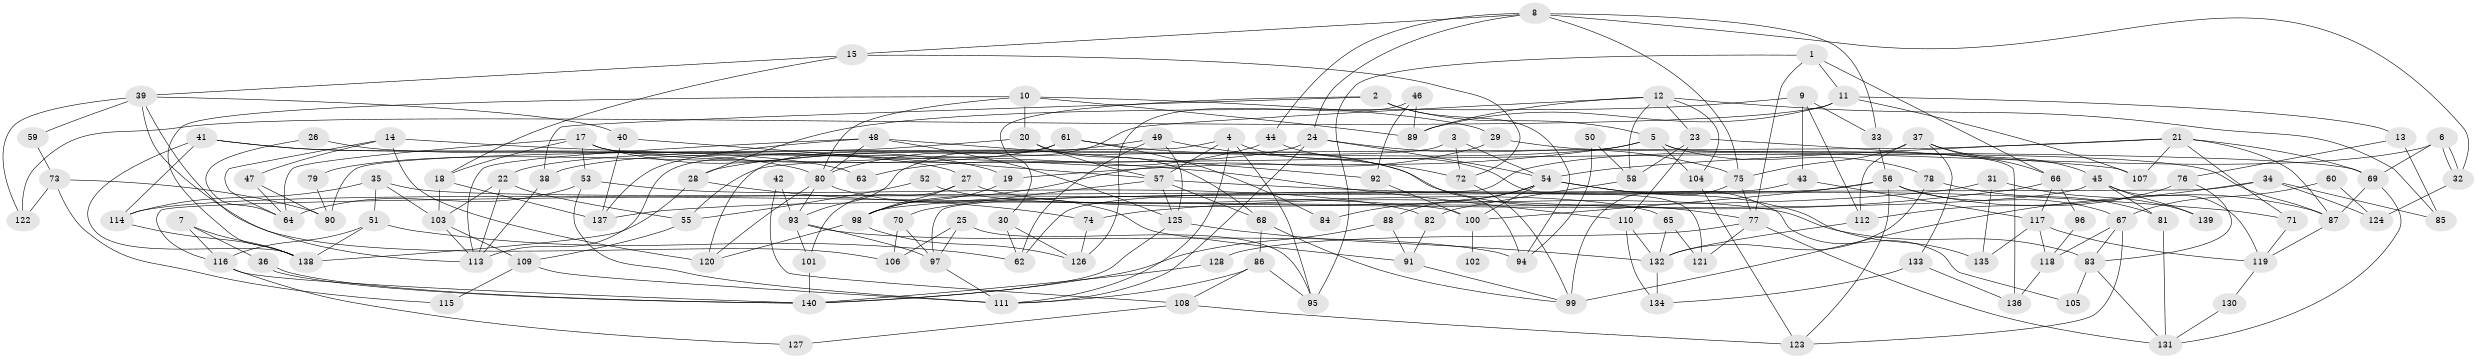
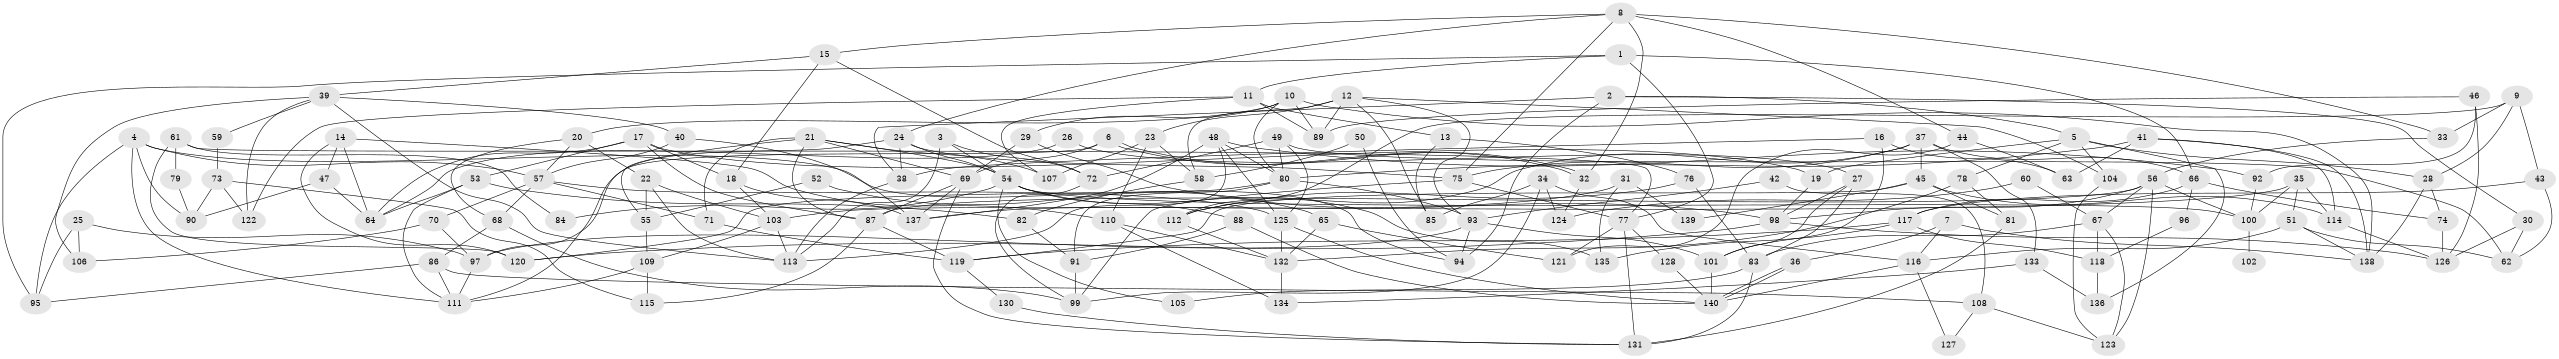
  graph {
    node [color=gray90 style=filled]
    1
    11
    66
    77
    95
    89
    13
    107
    122
    74
    117
    96
    121
    131
    128
    2
    5
    30
    38
    94
    19
    28
    78
    104
    136
    62
    126
    113
    3
    54
    72
    135
    100
    84
    88
    105
    99
    4
    57
    90
    111
    68
    71
    125
    70
    98
    138
    81
    132
    123
    6
    32
    69
    97
    124
    87
    137
    7
    36
    116
    140
    127
    8
    15
    24
    33
    44
    75
    18
    39
    56
    63
    9
    43
    112
    10
    20
    29
    80
    22
    93
    120
    91
    85
    76
    12
    23
    58
    110
    82
    101
    83
    14
    47
    64
    134
    103
    106
    40
    59
+   16
    17
    53
    119
    115
    109
    55
    86
    21
    25
    26
    27
    31
    139
    67
    34
    35
    51
    114
    102
    37
    45
    133
    73
    41
    42
    108
    118
    130
    46
    92
    48
    49
    50
    52
    65
    60
    61
    79
    1 -- 11
    1 -- 66
    1 -- 77
    1 -- 95
    11 -- 89
    11 -- 13
    11 -- 107
    11 -- 122
    66 -- 74
    66 -- 117
    66 -- 96
    77 -- 121
    77 -- 131
    77 -- 128
    13 -- 85
    13 -- 76
    74 -- 126
    117 -- 135
    117 -- 119
    117 -- 118
    96 -- 118
    128 -- 140
    2 -- 5
    2 -- 30
    2 -- 38
    2 -- 94
    5 -- 19
    5 -- 28
    5 -- 78
    5 -- 104
    5 -- 136
    30 -- 62
    30 -- 126
    38 -- 113
    19 -- 98
    28 -- 74
    28 -- 138
    78 -- 81
    78 -- 132
    104 -- 123
    3 -- 113
    3 -- 54
    3 -- 72
    54 -- 135
    54 -- 100
    54 -- 84
    54 -- 88
    54 -- 105
    72 -- 99
    100 -- 102
    88 -- 140
    88 -- 91
    4 -- 95
    4 -- 94
    4 -- 57
    4 -- 90
    4 -- 111
    57 -- 68
    57 -- 71
    57 -- 125
    57 -- 70
    68 -- 99
    68 -- 86
    71 -- 119
    125 -- 132
    125 -- 140
    70 -- 97
    70 -- 106
    98 -- 126
    98 -- 120
    81 -- 131
    132 -- 134
    6 -- 32
    6 -- 32
    6 -- 69
    6 -- 97
    32 -- 124
    69 -- 131
    69 -- 87
+   69 -- 137
    97 -- 111
    87 -- 119
+   87 -- 115
    7 -- 138
    7 -- 36
    7 -- 116
    36 -- 140
    36 -- 140
    116 -- 140
    116 -- 127
    8 -- 32
    8 -- 15
    8 -- 24
    8 -- 33
    8 -- 44
    8 -- 75
    15 -- 72
    15 -- 18
    15 -- 39
    24 -- 38
    24 -- 54
    24 -- 111
    24 -- 75
    33 -- 56
    44 -- 121
    44 -- 63
    75 -- 77
    75 -- 99
    18 -- 137
    18 -- 103
    39 -- 122
    39 -- 113
    39 -- 106
    39 -- 40
    39 -- 59
    56 -- 100
    56 -- 98
    56 -- 123
    56 -- 87
    56 -- 67
    9 -- 28
    9 -- 33
    9 -- 43
    9 -- 112
    43 -- 117
    43 -- 62
    112 -- 132
    10 -- 89
    10 -- 138
    10 -- 20
    10 -- 29
    10 -- 80
    20 -- 57
    20 -- 68
    20 -- 22
    29 -- 98
    29 -- 69
    80 -- 93
    80 -- 120
    80 -- 91
    22 -- 113
    22 -- 103
    22 -- 55
    93 -- 94
    93 -- 97
    93 -- 101
    91 -- 99
    76 -- 112
    76 -- 83
    12 -- 89
    12 -- 104
    12 -- 93
    12 -- 85
    12 -- 23
    12 -- 58
    23 -- 107
    23 -- 58
    23 -- 110
    58 -- 82
    110 -- 132
    110 -- 134
    82 -- 91
    101 -- 140
    83 -- 131
    83 -- 105
    14 -- 120
    14 -- 110
    14 -- 47
    14 -- 64
    47 -- 90
    47 -- 64
    103 -- 113
    103 -- 109
    40 -- 57
    40 -- 137
    59 -- 73
+   16 -- 38
+   16 -- 63
+   16 -- 101
    17 -- 19
    17 -- 87
    17 -- 18
    17 -- 64
    17 -- 53
    53 -- 111
    53 -- 82
    53 -- 64
    119 -- 130
    109 -- 111
    109 -- 115
    55 -- 109
    86 -- 95
    86 -- 111
    86 -- 108
    21 -- 107
    21 -- 54
    21 -- 71
    21 -- 69
    21 -- 87
    21 -- 55
    25 -- 95
    25 -- 97
    25 -- 106
    26 -- 64
    26 -- 27
    27 -- 98
    27 -- 101
    27 -- 83
    31 -- 135
    31 -- 137
    31 -- 139
    67 -- 123
    67 -- 83
    67 -- 118
    34 -- 99
    34 -- 124
    34 -- 116
    34 -- 85
    35 -- 100
    35 -- 103
    35 -- 51
    35 -- 114
    51 -- 62
    51 -- 138
    51 -- 116
-   114 -- 138
+   114 -- 126
    37 -- 66
    37 -- 75
    37 -- 112
    37 -- 45
    37 -- 133
    45 -- 81
    45 -- 119
    45 -- 139
    45 -- 114
    133 -- 136
    133 -- 134
    73 -- 122
    73 -- 90
    73 -- 115
    41 -- 138
    41 -- 63
    41 -- 80
    41 -- 114
    42 -- 93
    42 -- 108
    108 -- 123
    108 -- 127
    118 -- 136
    130 -- 131
    46 -- 89
    46 -- 126
    46 -- 92
    92 -- 100
    48 -- 113
    48 -- 125
    48 -- 137
    48 -- 80
    48 -- 92
    49 -- 62
    49 -- 72
    49 -- 125
    49 -- 80
    50 -- 94
    50 -- 58
    52 -- 55
    52 -- 65
    65 -- 121
    65 -- 132
    60 -- 124
    60 -- 67
    61 -- 77
    61 -- 84
    61 -- 120
    61 -- 79
    79 -- 90
  }
